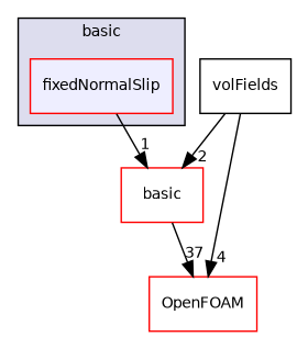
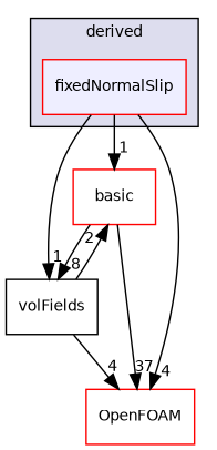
  digraph {
    compound=true
    node [color=red fontname=Helvetica fontsize=10 shape=box]
    edge [headlabel=1 labeldistance=1.5 labelfontname=Helvetica labelfontsize=10]
    n1 [fillcolor="#eeeeff" label=fixedNormalSlip pencolor=black style=filled]
    n2 [label=basic]
    n3 [label=volFields color=""]
    n4 [label=OpenFOAM]
    subgraph cluster_1 {
      bgcolor="#ddddee"
      fontname=Helvetica
      fontsize=10
-     label=basic
+     label=derived
      pencolor=black
      n1
    }
    n1 -> n2
+   n1 -> n3
+   n1 -> n4 [headlabel=4]
+   n2 -> n3 [headlabel=8]
    n2 -> n4 [headlabel=37]
    n3 -> n2 [headlabel=2]
    n3 -> n4 [headlabel=4]
  }
